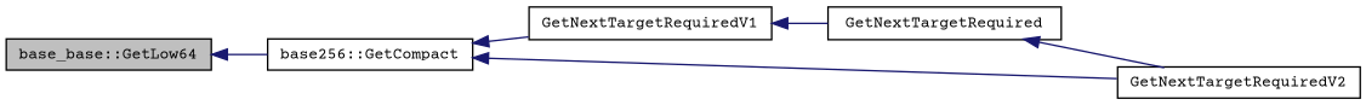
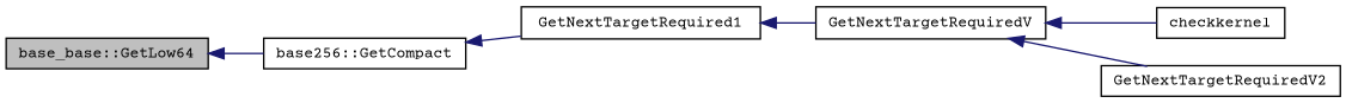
  digraph {
    fontname="Courier Prime"
    rankdir=LR
    node [color=black fillcolor=white fontname="Courier Prime" fontsize=10 shape=record style=filled]
    edge [color=midnightblue dir=back fontname="Courier Prime" fontsize=10 labelfontname=Helvetica labelfontsize=10 style=solid]
    n1 [fillcolor=grey75 fontcolor=black height=0.2 label="base_base::GetLow64" width=0.4]
    n2 [height=0.2 label="base256::GetCompact" width=0.4]
-   n3 [height=0.2 label=GetNextTargetRequiredV1 width=0.4]
+   n3 [height=0.2 label=GetNextTargetRequired1 width=0.4]
    n4 [height=0.2 label=GetNextTargetRequiredV2 width=0.4]
-   n5 [height=0.2 label=GetNextTargetRequired width=0.4]
+   n5 [height=0.2 label=GetNextTargetRequiredV width=0.4]
+   n6 [height=0.2 label=checkkernel width=0.4]
    n1 -> n2
    n2 -> n3
-   n2 -> n4
    n3 -> n5
    n5 -> n4
+   n5 -> n6
  }
